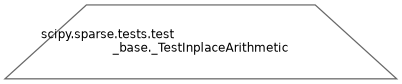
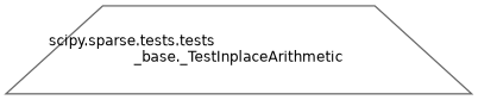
  digraph {
    rankdir=TB
-   n1 [color=grey40 fillcolor=white fontname=Helvetica fontsize=10 height=0.2 label="scipy.sparse.tests.test\l_base._TestInplaceArithmetic" shape=trapezium style=filled width=0.4]
+   n1 [color=grey40 fillcolor=white fontname=Helvetica fontsize=10 height=0.2 label="scipy.sparse.tests.tests\l_base._TestInplaceArithmetic" shape=trapezium style=filled width=0.4]
  }
